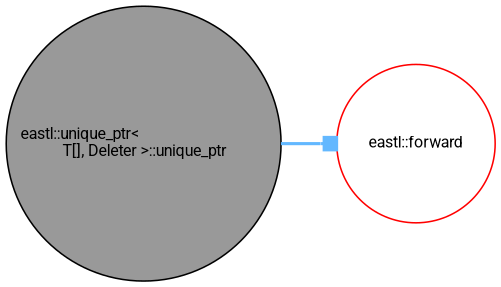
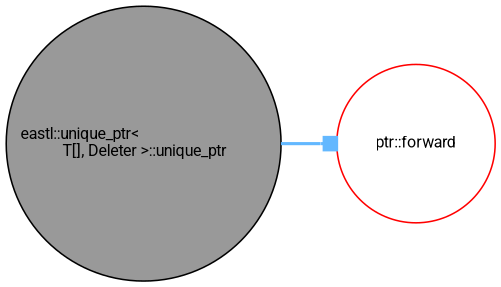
  digraph {
    rankdir=LR
    fontname=Roboto
    node [fontname=Roboto fontsize=10 shape=circle style=filled]
    n1 [color=black fillcolor=grey60 fontcolor=black height=0.2 label="eastl::unique_ptr\<\l T[], Deleter \>::unique_ptr" width=0.4]
-   n2 [color=red fillcolor=white height=0.2 label="eastl::forward" width=0.4]
+   n2 [color=red fillcolor=white height=0.2 label="ptr::forward" width=0.4]
    n1 -> n2 [color=steelblue1 fontname=Roboto fontsize=10 labelfontname=Helvetica labelfontsize=10 style=bold arrowhead=box]
  }
